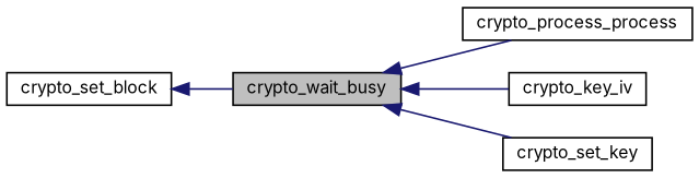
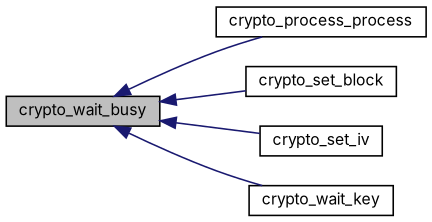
  digraph {
    fontname=Inter
    rankdir=LR
    node [color=black fillcolor=white fontname=Inter fontsize=10 shape=record style=filled]
    edge [color=midnightblue dir=back fontname=Inter fontsize=10 labelfontname=Helvetica labelfontsize=10 style=solid]
    n1 [fillcolor=grey75 fontcolor=black height=0.2 label=crypto_wait_busy width=0.4]
    n2 [height=0.2 label=crypto_process_process width=0.4]
    n3 [height=0.2 label=crypto_set_block width=0.4]
-   n4 [height=0.2 label=crypto_key_iv width=0.4]
-   n5 [height=0.2 label=crypto_set_key width=0.4]
+   n4 [height=0.2 label=crypto_set_iv width=0.4]
+   n5 [height=0.2 label=crypto_wait_key width=0.4]
    n1 -> n2
-   n3 -> n1
+   n1 -> n3
    n1 -> n4
    n1 -> n5
  }
